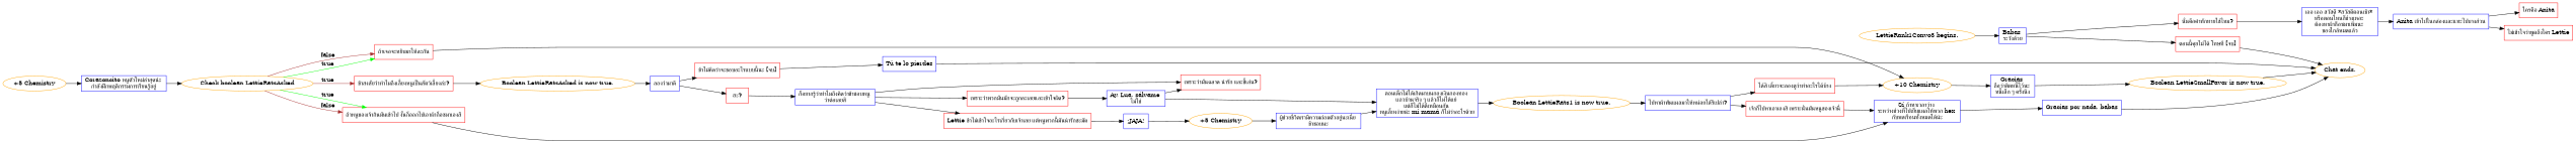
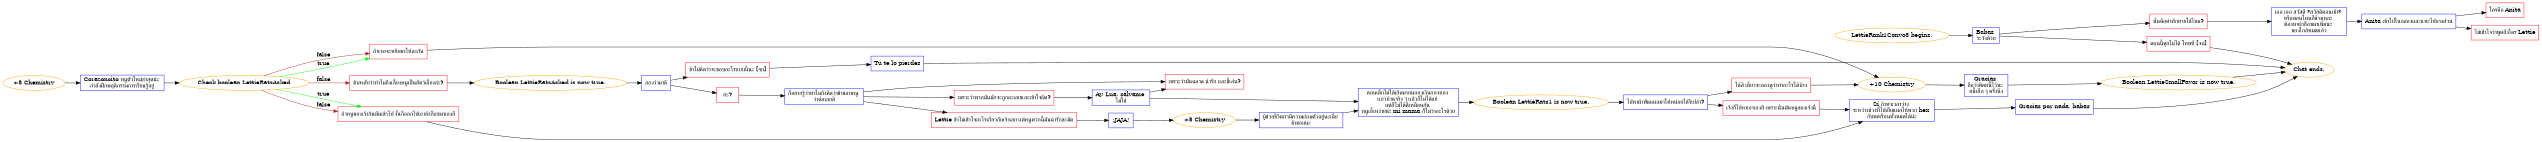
  digraph {
    rankdir=LR
    node [color=blue shape=box]
    "LettieRank1Convo3 begins." [color=orange shape=""]
    n2 [label="Babas \nระวังด้วย"]
    n3 [color=red label="นั่นคือคำทักทายใช่ไหม?"]
    n4 [color=red label="ตอนนี้คุยไม่ได้ โทษที [จบ]"]
    n5 [label="เออ เออ สวัสดี *สวัสดีตอนเช้า* \nหรือตอนไหนก็ช่างเหอะ \nต้องหาผ้าก็อซมาเพิ่มนะ \nของใกล้หมดแล้ว"]
    "Chat ends." [color=orange shape=""]
    n7 [label="Anita เข้าไปในกล่องและแทะไปบางส่วน"]
    n8 [color=red label="ใครคือ Anita"]
    n9 [color=red label="ไม่เข้าใจว่าพูดถึงใคร Lettie"]
    n10 [color=orange label="+5 Chemistry" shape=""]
    n11 [label="Corazoncito หนูตัวใหม่ล่าสุดน่ะ \nกำลังฝึกพฤติกรรมการเรียนรู้อยู่"]
    n12 [color=orange label="Check boolean LettieRatsAsked" shape=""]
    n13 [color=red label="ถ้าเจอจะหยิบมาให้ละกัน"]
    n14 [color=red label="ถ้าหนูของเจ้ากินมันเข้าไป งั้นก็ออกไปเอาผ้าก็อซมาเองสิ"]
    n15 [color=red label="ข้าสงสัยว่าทำไมถึงเลี้ยงหนูเป็นสัตว์เลี้ยงล่ะ?"]
    n16 [color=orange label="+10 Chemistry" shape=""]
    n17 [label="Sí ถ้าหาเวลาว่าง \nระหว่างช่วงที่ไปเย็บแผลให้พวก hex \nกับพลเรือนทั้งหมดได้น่ะ"]
    n18 [color=orange label="Boolean LettieRatsAsked is now true." shape=""]
    n19 [label="Gracias \nถือว่าติดหนี้ไว้นะ \nหนี้เล็ก ๆ ครั้งนึง"]
    n20 [label="Gracias por nada, babas"]
    n21 [label="ลองว่ามาดิ"]
    n22 [color=orange label="Boolean LettieSmallFavor is now true." shape=""]
    n23 [color=red label="ฮะ?"]
    n24 [color=red label="ข้าไม่คิดว่าจะชอบอะไรแบบนี้นะ [จบ]"]
    n25 [label="ก็อยากรู้ว่าทำไมถึงคิดว่าข้าชอบหนู \nว่าต่อเลยสิ"]
    n26 [label="Tú te lo pierdes"]
    n27 [color=red label="เพราะว่ามันฉลาด น่ารัก และขี้เล่น?"]
    n28 [color=red label="เพราะว่าพวกมันมักจะถูกละเลยและเข้าใจผิด?"]
    n29 [color=red label="Lettie ข้าไม่เข้าใจอะไรเกี่ยวกับเจ้าเลย แต่หนูพวกนี้มันน่ารักชะมัด"]
    n30 [label="Ay, Lua, sálvame \nไม่ใช่"]
    n31 [label="¡JAJA!"]
    n32 [label="ตอนเด็กไม่ได้เกิดมาบนกองเงินกองทอง \nแถวบ้านจริง ๆ แล้วก็ไม่ได้แย่ \nแต่ก็ไม่ได้ดีเหมือนกัน \nหนูเลี้ยงง่ายน่ะ mi mamá ก็ไม่ว่าอะไรด้วย"]
    n33 [color=orange label="+5 Chemistry" shape=""]
    n34 [color=orange label="Boolean LettieRats1 is now true." shape=""]
    n35 [label="ผู้ช่วยชีวิตเรามีความถ่อมตัวอยู่นะเนี่ย \nข้าชอบนะ"]
    n36 [label="ไปหาผ้าพันแผลมาให้หน่อยได้รึเปล่า?"]
    n37 [color=red label="ได้สิ เดี๋ยวจะลองดูว่าทำอะไรได้บ้าง"]
    n38 [color=red label="เจ้าก็ไปหาเอาเองสิ เพราะนั่นมันหนูของเจ้านี่"]
    "LettieRank1Convo3 begins." -> n2
    n2 -> n3
    n2 -> n4
    n3 -> n5
    n4 -> "Chat ends."
    n5 -> n7
    n7 -> n8
    n7 -> n9
    n10 -> n11
    n11 -> n12
    n12 -> n13 [color=green label=true]
    n12 -> n13 [color=brown label=false]
    n12 -> n14 [color=green label=true]
    n12 -> n14 [color=brown label=false]
-   n12 -> n15 [color=brown label=true]
+   n12 -> n15 [color=brown label=false]
    n13 -> n16
    n14 -> n17
    n15 -> n18
    n16 -> n19
    n17 -> n20
    n18 -> n21
    n19 -> n22
    n20 -> "Chat ends."
    n21 -> n23
    n21 -> n24
    n22 -> "Chat ends."
    n23 -> n25
    n24 -> n26
    n25 -> n27
    n25 -> n28
    n25 -> n29
    n26 -> "Chat ends."
    n28 -> n30
    n29 -> n31
    n30 -> n27
    n30 -> n32
    n31 -> n33
    n32 -> n34
    n33 -> n35
    n34 -> n36
    n35 -> n32
    n36 -> n37
    n36 -> n38
    n37 -> n16
    n38 -> n17
  }
